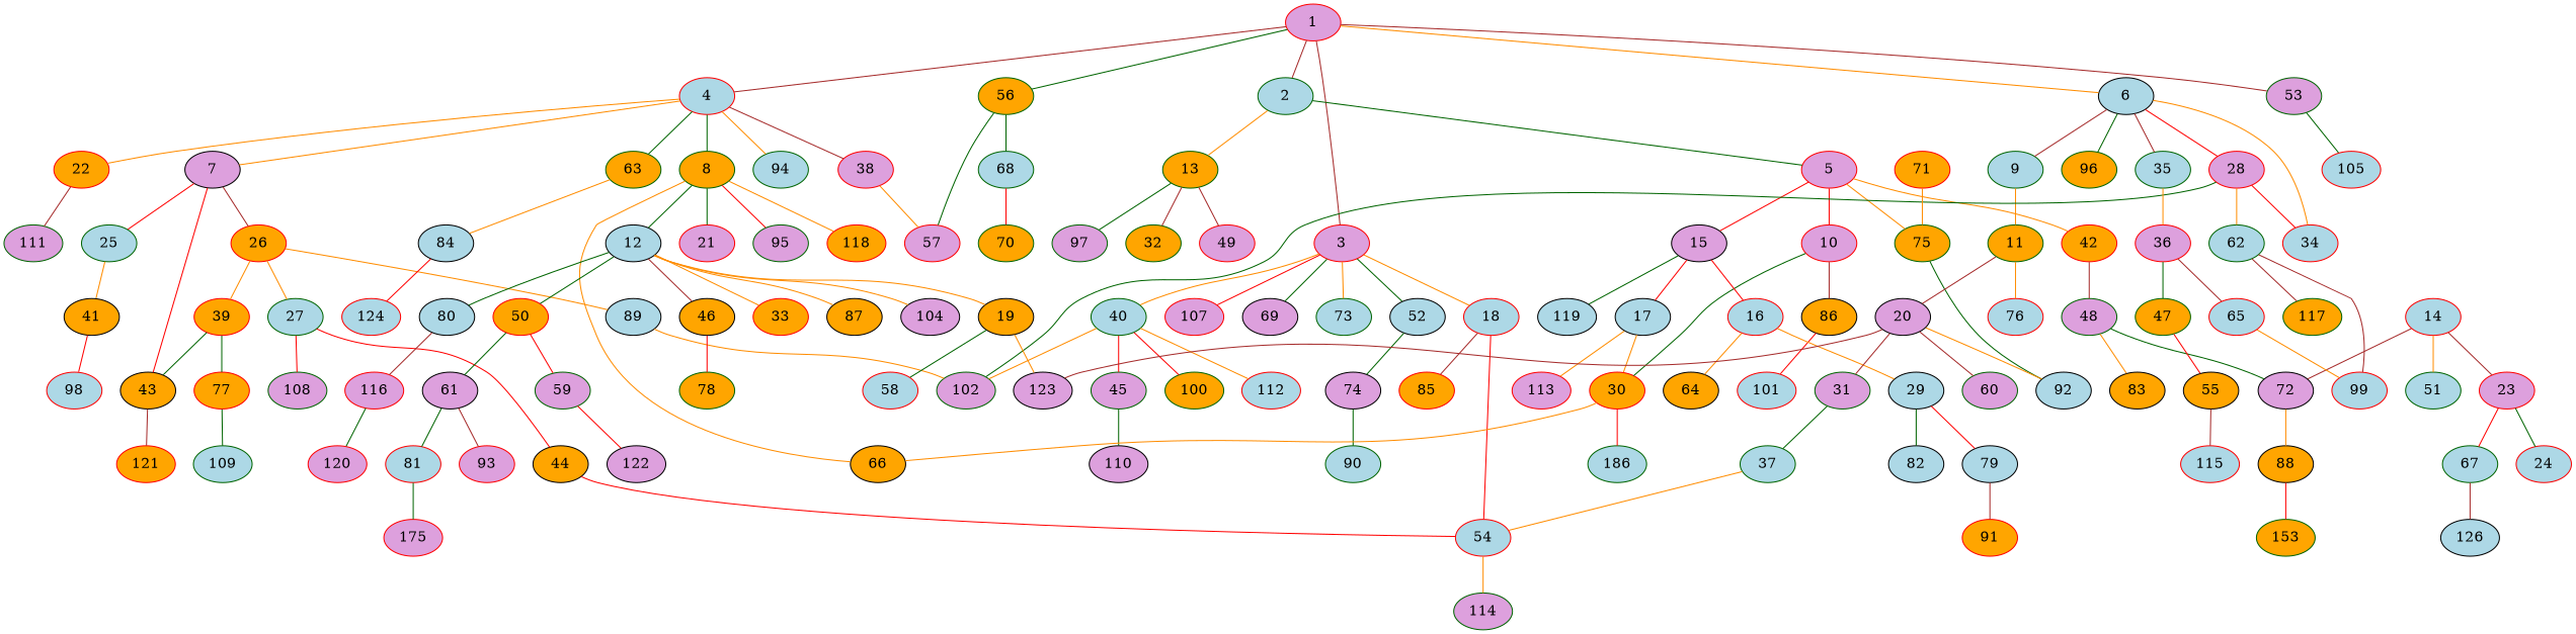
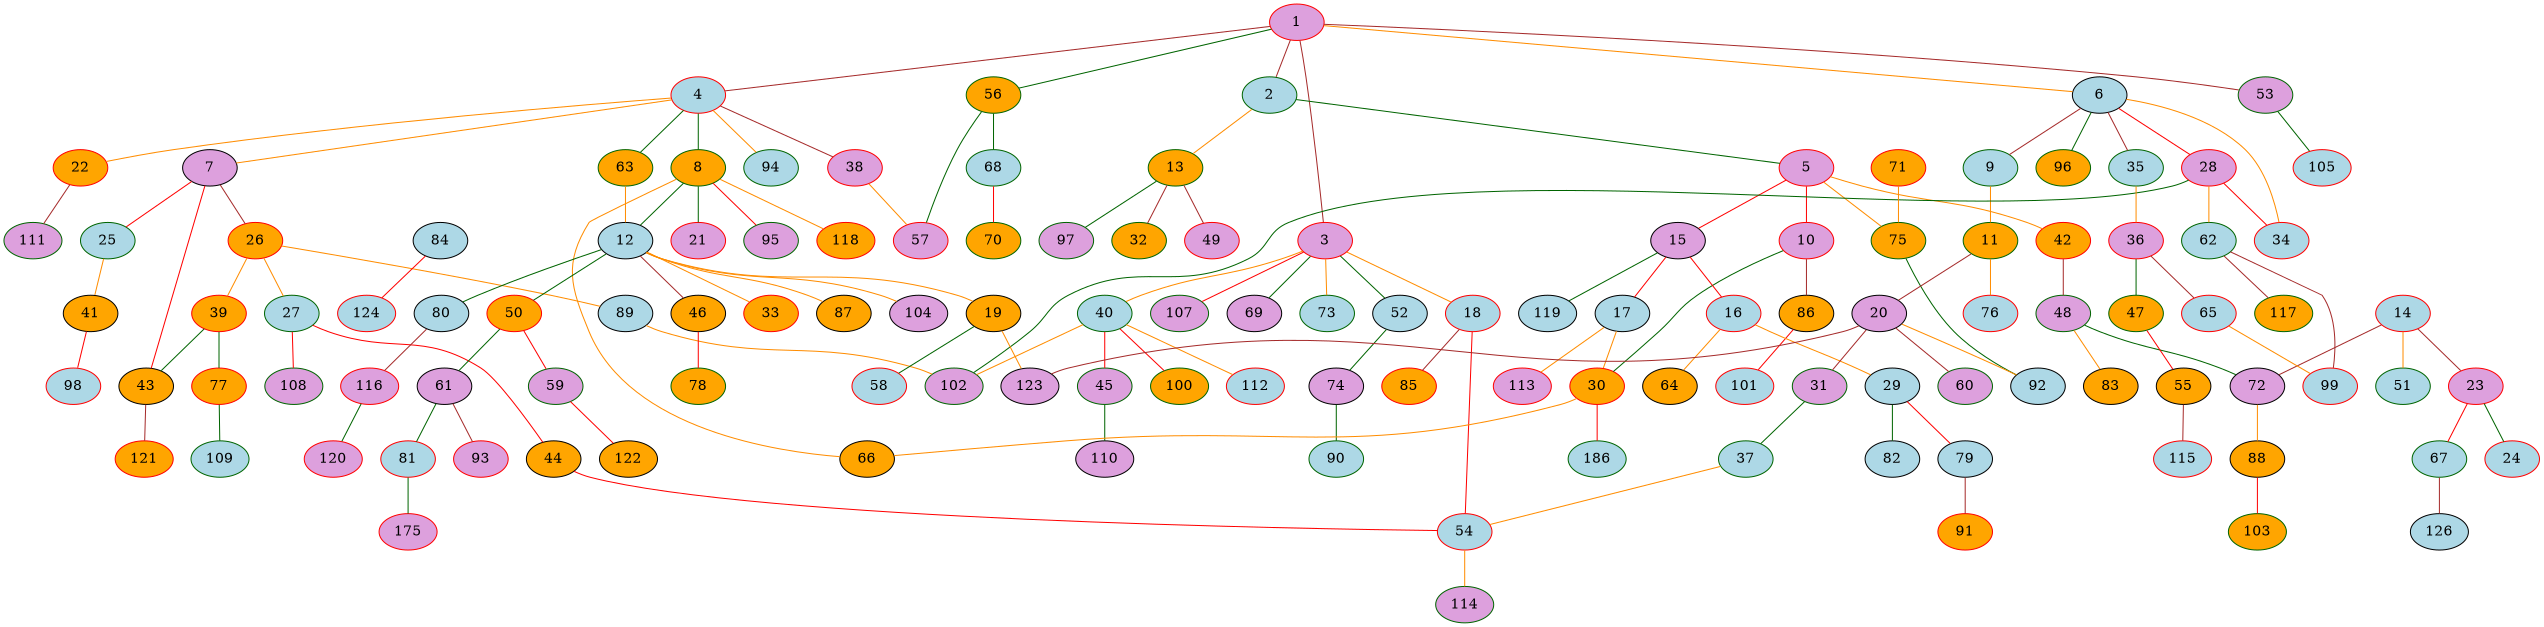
  graph {
    node [color=red fillcolor=lightblue style=filled]
    edge [color=darkorange]
    1 [fillcolor=plum]
    2 [color=darkgreen]
    3 [fillcolor=plum]
    4
    6 [color=black]
    53 [color=darkgreen fillcolor=plum]
    56 [color=darkgreen fillcolor=orange]
    5 [fillcolor=plum]
    13 [color=darkgreen fillcolor=orange]
    18
    40 [color=darkgreen]
    52 [color=black]
    69 [color=black fillcolor=plum]
    73 [color=darkgreen]
-   107 [fillcolor=plum]
+   107 [color=darkgreen fillcolor=plum]
    7 [color=black fillcolor=plum]
    8 [color=darkgreen fillcolor=orange]
    22 [fillcolor=orange]
    38 [fillcolor=plum]
    63 [color=darkgreen fillcolor=orange]
    94 [color=darkgreen]
    9 [color=darkgreen]
    28 [fillcolor=plum]
    34
    35 [color=darkgreen]
    96 [color=darkgreen fillcolor=orange]
    105
    57 [fillcolor=plum]
    68 [color=darkgreen]
    10 [fillcolor=plum]
    15 [color=black fillcolor=plum]
    42 [fillcolor=orange]
    75 [color=darkgreen fillcolor=orange]
    32 [color=darkgreen fillcolor=orange]
    49 [fillcolor=plum]
    97 [color=darkgreen fillcolor=plum]
    54
    85 [fillcolor=orange]
    102 [color=darkgreen fillcolor=plum]
    45 [color=darkgreen fillcolor=plum]
    100 [color=darkgreen fillcolor=orange]
    112
    74 [color=black fillcolor=plum]
    25 [color=darkgreen]
    26 [fillcolor=orange]
    43 [color=black fillcolor=orange]
    12 [color=black]
    21 [fillcolor=plum]
    66 [color=black fillcolor=orange]
    95 [color=darkgreen fillcolor=plum]
    118 [fillcolor=orange]
    111 [color=darkgreen fillcolor=plum]
    84 [color=black]
    30 [fillcolor=orange]
    86 [color=black fillcolor=orange]
    16
    17 [color=black]
    119 [color=black]
    48 [color=darkgreen fillcolor=plum]
    92 [color=black]
    11 [color=darkgreen fillcolor=orange]
    62 [color=darkgreen]
    36 [fillcolor=plum]
    41 [color=black fillcolor=orange]
    27 [color=darkgreen]
    39 [fillcolor=orange]
    89 [color=black]
    121 [fillcolor=orange]
    19 [color=black fillcolor=orange]
    33 [fillcolor=orange]
    46 [color=black fillcolor=orange]
    50 [fillcolor=orange]
    80 [color=black]
    87 [color=black fillcolor=orange]
    104 [color=black fillcolor=plum]
    20 [color=black fillcolor=plum]
    76
    n78 [color=darkgreen label=186]
    101
    123 [color=black fillcolor=plum]
    31 [color=darkgreen fillcolor=plum]
    60 [color=darkgreen fillcolor=plum]
    23 [fillcolor=plum]
    14
    51 [color=darkgreen]
    72 [color=black fillcolor=plum]
    58
    78 [color=darkgreen fillcolor=orange]
    59 [color=darkgreen fillcolor=plum]
    61 [color=black fillcolor=plum]
    116 [fillcolor=plum]
    24
    67 [color=darkgreen]
    88 [color=black fillcolor=orange]
    29 [color=black]
    64 [color=black fillcolor=orange]
    113 [fillcolor=plum]
    79 [color=black]
    82 [color=black]
    114 [color=darkgreen fillcolor=plum]
    37 [color=darkgreen]
    126 [color=black]
    98
    44 [color=black fillcolor=orange]
    108 [color=darkgreen fillcolor=plum]
    77 [fillcolor=orange]
    99
    117 [color=darkgreen fillcolor=orange]
    91 [fillcolor=orange]
    47 [color=darkgreen fillcolor=orange]
    65
    55 [color=black fillcolor=orange]
    109 [color=darkgreen]
    110 [color=black fillcolor=plum]
    83 [color=black fillcolor=orange]
    115
-   122 [color=black fillcolor=plum]
+   122 [color=black fillcolor=orange]
    81
    93 [fillcolor=plum]
    90 [color=darkgreen]
    70 [color=darkgreen fillcolor=orange]
    n122 [fillcolor=plum label=175]
    124
    71 [fillcolor=orange]
-   103 [color=darkgreen fillcolor=orange label=153]
+   103 [color=darkgreen fillcolor=orange]
    120 [fillcolor=plum]
    1 -- 2 [color=brown]
    1 -- 3 [color=brown]
    1 -- 4 [color=brown]
    1 -- 6
    1 -- 53 [color=brown]
    1 -- 56 [color=darkgreen]
    2 -- 5 [color=darkgreen]
    2 -- 13
    3 -- 18
    3 -- 40
    3 -- 52 [color=darkgreen]
    3 -- 69 [color=darkgreen]
    3 -- 73
    3 -- 107 [color=red]
    4 -- 7
    4 -- 8 [color=darkgreen]
    4 -- 22
    4 -- 38 [color=brown]
    4 -- 63 [color=darkgreen]
    4 -- 94
    6 -- 9 [color=brown]
    6 -- 28 [color=red]
    6 -- 34
    6 -- 35 [color=brown]
    6 -- 96 [color=darkgreen]
    53 -- 105 [color=darkgreen]
    56 -- 57 [color=darkgreen]
    56 -- 68 [color=darkgreen]
    5 -- 10 [color=red]
    5 -- 15 [color=red]
    5 -- 42
    5 -- 75
    13 -- 32 [color=brown]
    13 -- 49 [color=brown]
    13 -- 97 [color=darkgreen]
    18 -- 54 [color=red]
    18 -- 85 [color=brown]
    40 -- 102
    40 -- 45 [color=red]
    40 -- 100 [color=red]
    40 -- 112
    52 -- 74 [color=darkgreen]
    7 -- 25 [color=red]
    7 -- 26 [color=brown]
    7 -- 43 [color=red]
    8 -- 12 [color=darkgreen]
    8 -- 21 [color=darkgreen]
    8 -- 66
    8 -- 95 [color=red]
    8 -- 118
    22 -- 111 [color=brown]
    38 -- 57
-   63 -- 84
+   63 -- 12
    9 -- 11
    28 -- 34 [color=red]
    28 -- 102 [color=darkgreen]
    28 -- 62
    35 -- 36
    68 -- 70 [color=red]
    10 -- 30 [color=darkgreen]
    10 -- 86 [color=brown]
    15 -- 16 [color=red]
    15 -- 17 [color=red]
    15 -- 119 [color=darkgreen]
    42 -- 48 [color=brown]
    75 -- 92 [color=darkgreen]
    54 -- 114
    45 -- 110 [color=darkgreen]
    74 -- 90 [color=darkgreen]
    25 -- 41
    26 -- 27
    26 -- 39
    26 -- 89
    43 -- 121 [color=brown]
    12 -- 19
    12 -- 33
    12 -- 46 [color=brown]
    12 -- 50 [color=darkgreen]
    12 -- 80 [color=darkgreen]
    12 -- 87
    12 -- 104
    84 -- 124 [color=red]
    30 -- 66
    30 -- n78 [color=red]
    86 -- 101 [color=red]
    16 -- 29
    16 -- 64
    17 -- 30
    17 -- 113
    48 -- 72 [color=darkgreen]
    48 -- 83
    11 -- 20 [color=brown]
    11 -- 76
    62 -- 99 [color=brown]
    62 -- 117 [color=brown]
    36 -- 47 [color=darkgreen]
    36 -- 65 [color=brown]
    41 -- 98 [color=red]
    27 -- 44 [color=red]
    27 -- 108 [color=red]
    39 -- 43 [color=darkgreen]
    39 -- 77 [color=darkgreen]
    89 -- 102
    19 -- 123
    19 -- 58 [color=darkgreen]
    46 -- 78 [color=red]
    50 -- 59 [color=red]
    50 -- 61 [color=darkgreen]
    80 -- 116 [color=brown]
    20 -- 92
    20 -- 123 [color=brown]
    20 -- 31 [color=brown]
    20 -- 60 [color=brown]
    31 -- 37 [color=darkgreen]
    23 -- 24 [color=darkgreen]
    23 -- 67 [color=red]
    14 -- 23 [color=brown]
    14 -- 51
    14 -- 72 [color=brown]
    72 -- 88
    59 -- 122 [color=red]
    61 -- 81 [color=darkgreen]
    61 -- 93 [color=brown]
    116 -- 120 [color=darkgreen]
    67 -- 126 [color=brown]
    88 -- 103 [color=red]
    29 -- 79 [color=red]
    29 -- 82 [color=darkgreen]
    79 -- 91 [color=brown]
    37 -- 54
    44 -- 54 [color=red]
    77 -- 109 [color=darkgreen]
    47 -- 55 [color=red]
    65 -- 99
    55 -- 115 [color=brown]
    81 -- n122 [color=darkgreen]
    71 -- 75
  }
